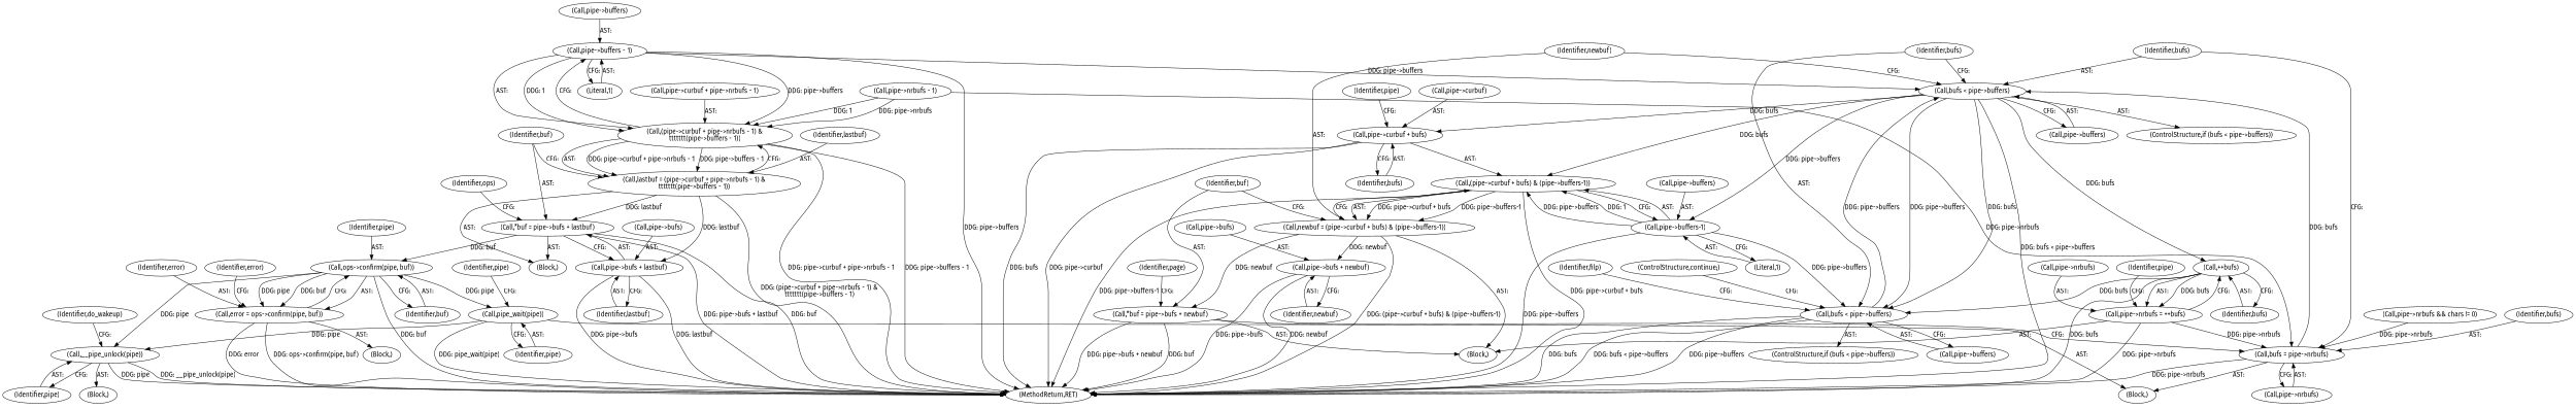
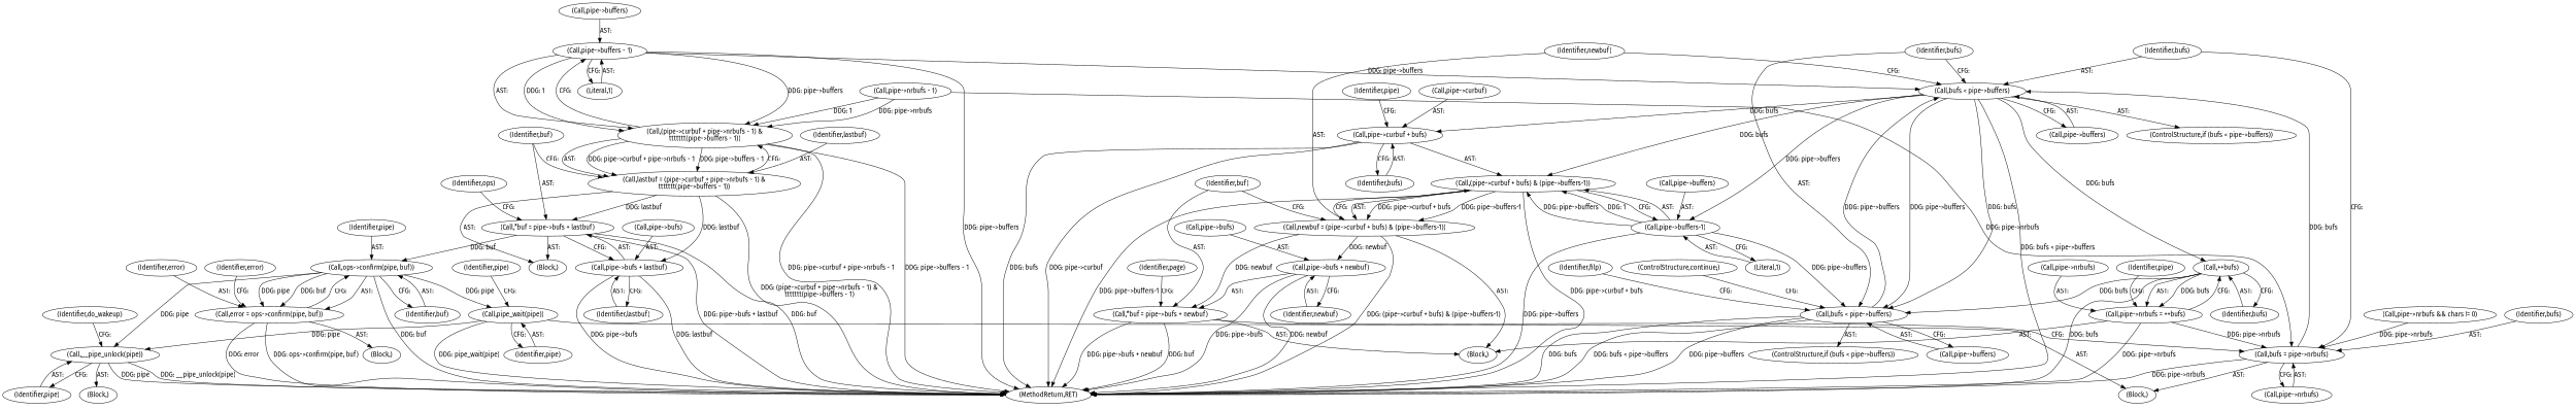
  digraph {
    fontname="Fira Sans"
    node [fontname="Fira Sans"]
    edge [fontname="Fira Sans"]
    n1 [label="(Call,pipe->buffers - 1)"]
    n2 [label="(Call,(pipe->curbuf + pipe->nrbufs - 1) &\n\t\t\t\t\t\t\t(pipe->buffers - 1))"]
    n3 [label="(Call,bufs < pipe->buffers)"]
    n4 [label="(Literal,1)"]
    n5 [label="(MethodReturn,RET)"]
    n6 [label="(Call,lastbuf = (pipe->curbuf + pipe->nrbufs - 1) &\n\t\t\t\t\t\t\t(pipe->buffers - 1))"]
    n7 [label="(Call,(pipe->curbuf + bufs) & (pipe->buffers-1))"]
    n8 [label="(Call,pipe->curbuf + bufs)"]
    n9 [label="(Call,pipe->buffers-1)"]
    n10 [label="(Call,bufs < pipe->buffers)"]
    n11 [label="(Call,++bufs)"]
    n12 [label="(Call,pipe->buffers)"]
    n13 [label="(ControlStructure,if (bufs < pipe->buffers))"]
    n14 [label="(Call,*buf = pipe->bufs + lastbuf)"]
    n15 [label="(Call,pipe->bufs + lastbuf)"]
    n16 [label="(Block,)"]
    n17 [label="(Call,ops->confirm(pipe, buf))"]
    n18 [label="(Identifier,lastbuf)"]
    n19 [label="(Call,error = ops->confirm(pipe, buf))"]
    n20 [label="(Call,pipe_wait(pipe))"]
    n21 [label="(Call,__pipe_unlock(pipe))"]
    n22 [label="(Identifier,buf)"]
    n23 [label="(Block,)"]
    n24 [label="(Block,)"]
    n25 [label="(Identifier,pipe)"]
    n26 [label="(Identifier,pipe)"]
    n27 [label="(Block,)"]
    n28 [label="(Call,newbuf = (pipe->curbuf + bufs) & (pipe->buffers-1))"]
    n29 [label="(Identifier,bufs)"]
    n30 [label="(Literal,1)"]
    n31 [label="(ControlStructure,if (bufs < pipe->buffers))"]
    n32 [label="(Call,pipe->buffers)"]
    n33 [label="(Call,pipe->nrbufs = ++bufs)"]
    n34 [label="(Identifier,bufs)"]
    n35 [label="(Call,*buf = pipe->bufs + newbuf)"]
    n36 [label="(Call,pipe->bufs + newbuf)"]
    n37 [label="(Block,)"]
    n38 [label="(Call,bufs = pipe->nrbufs)"]
    n39 [label="(Identifier,newbuf)"]
    n40 [label="(Call,pipe->nrbufs)"]
    n41 [label="(Identifier,bufs)"]
-   n42 [label="(Call,pipe->curbuf + pipe->nrbufs - 1)"]
    n43 [label="(Call,pipe->buffers)"]
    n44 [label="(Identifier,newbuf)"]
    n45 [label="(Identifier,pipe)"]
    n46 [label="(Identifier,lastbuf)"]
    n47 [label="(Identifier,pipe)"]
    n48 [label="(Identifier,ops)"]
    n49 [label="(Call,pipe->bufs)"]
    n50 [label="(Identifier,filp)"]
    n51 [label="(Identifier,error)"]
    n52 [label="(Call,pipe->nrbufs)"]
    n53 [label="(Call,pipe->bufs)"]
    n54 [label="(Identifier,buf)"]
    n55 [label="(Identifier,pipe)"]
    n56 [label="(ControlStructure,continue;)"]
    n57 [label="(Identifier,pipe)"]
    n58 [label="(Identifier,bufs)"]
    n59 [label="(Identifier,page)"]
    n60 [label="(Identifier,error)"]
    n61 [label="(Call,pipe->curbuf)"]
    n62 [label="(Call,pipe->nrbufs && chars != 0)"]
    n63 [label="(Call,pipe->nrbufs - 1)"]
    n64 [label="(Identifier,do_wakeup)"]
    n65 [label="(Call,pipe->buffers)"]
    n66 [label="(Identifier,bufs)"]
    n67 [label="(Identifier,buf)"]
    n1 -> n2 [label="AST: "]
    n1 -> n2 [label="DDG: pipe->buffers"]
    n1 -> n2 [label="DDG: 1"]
    n1 -> n3 [label="DDG: pipe->buffers"]
    n1 -> n4 [label="CFG: "]
    n1 -> n5 [label="DDG: pipe->buffers"]
    n2 -> n1 [label="CFG: "]
    n2 -> n5 [label="DDG: pipe->curbuf + pipe->nrbufs - 1"]
    n2 -> n5 [label="DDG: pipe->buffers - 1"]
    n2 -> n6 [label="AST: "]
    n2 -> n6 [label="DDG: pipe->curbuf + pipe->nrbufs - 1"]
    n2 -> n6 [label="DDG: pipe->buffers - 1"]
    n3 -> n5 [label="DDG: bufs < pipe->buffers"]
    n3 -> n7 [label="DDG: bufs"]
    n3 -> n8 [label="DDG: bufs"]
    n3 -> n9 [label="DDG: pipe->buffers"]
    n3 -> n10 [label="DDG: bufs"]
    n3 -> n10 [label="DDG: pipe->buffers"]
    n3 -> n11 [label="DDG: bufs"]
    n3 -> n12 [label="CFG: "]
    n3 -> n13 [label="AST: "]
    n4 -> n1 [label="AST: "]
    n6 -> n2 [label="CFG: "]
    n6 -> n5 [label="DDG: (pipe->curbuf + pipe->nrbufs - 1) &\n\t\t\t\t\t\t\t(pipe->buffers - 1)"]
    n6 -> n14 [label="DDG: lastbuf"]
    n6 -> n15 [label="DDG: lastbuf"]
    n6 -> n16 [label="AST: "]
    n7 -> n5 [label="DDG: pipe->curbuf + bufs"]
    n7 -> n5 [label="DDG: pipe->buffers-1"]
    n7 -> n9 [label="CFG: "]
    n7 -> n28 [label="AST: "]
    n7 -> n28 [label="DDG: pipe->curbuf + bufs"]
    n7 -> n28 [label="DDG: pipe->buffers-1"]
    n8 -> n5 [label="DDG: bufs"]
    n8 -> n5 [label="DDG: pipe->curbuf"]
    n8 -> n7 [label="AST: "]
    n8 -> n29 [label="CFG: "]
    n9 -> n5 [label="DDG: pipe->buffers"]
    n9 -> n7 [label="AST: "]
    n9 -> n7 [label="DDG: pipe->buffers"]
    n9 -> n7 [label="DDG: 1"]
    n9 -> n10 [label="DDG: pipe->buffers"]
    n9 -> n30 [label="CFG: "]
    n10 -> n3 [label="DDG: pipe->buffers"]
    n10 -> n5 [label="DDG: pipe->buffers"]
    n10 -> n5 [label="DDG: bufs < pipe->buffers"]
    n10 -> n5 [label="DDG: bufs"]
    n10 -> n31 [label="AST: "]
    n10 -> n32 [label="CFG: "]
    n11 -> n5 [label="DDG: bufs"]
    n11 -> n10 [label="DDG: bufs"]
    n11 -> n33 [label="AST: "]
    n11 -> n33 [label="DDG: bufs"]
    n11 -> n34 [label="CFG: "]
    n12 -> n3 [label="AST: "]
    n14 -> n5 [label="DDG: pipe->bufs + lastbuf"]
    n14 -> n5 [label="DDG: buf"]
    n14 -> n15 [label="CFG: "]
    n14 -> n16 [label="AST: "]
    n14 -> n17 [label="DDG: buf"]
    n15 -> n5 [label="DDG: lastbuf"]
    n15 -> n5 [label="DDG: pipe->bufs"]
    n15 -> n14 [label="AST: "]
    n15 -> n18 [label="CFG: "]
    n17 -> n5 [label="DDG: buf"]
    n17 -> n19 [label="AST: "]
    n17 -> n19 [label="DDG: pipe"]
    n17 -> n19 [label="DDG: buf"]
    n17 -> n20 [label="DDG: pipe"]
    n17 -> n21 [label="DDG: pipe"]
    n17 -> n22 [label="CFG: "]
    n18 -> n15 [label="AST: "]
    n19 -> n5 [label="DDG: error"]
    n19 -> n5 [label="DDG: ops->confirm(pipe, buf)"]
    n19 -> n17 [label="CFG: "]
    n19 -> n23 [label="AST: "]
    n20 -> n5 [label="DDG: pipe_wait(pipe)"]
    n20 -> n21 [label="DDG: pipe"]
    n20 -> n24 [label="AST: "]
    n20 -> n25 [label="CFG: "]
    n21 -> n5 [label="DDG: pipe"]
    n21 -> n5 [label="DDG: __pipe_unlock(pipe)"]
    n21 -> n26 [label="CFG: "]
    n21 -> n27 [label="AST: "]
    n22 -> n17 [label="AST: "]
    n25 -> n20 [label="AST: "]
    n26 -> n21 [label="AST: "]
    n28 -> n5 [label="DDG: (pipe->curbuf + bufs) & (pipe->buffers-1)"]
    n28 -> n7 [label="CFG: "]
    n28 -> n35 [label="DDG: newbuf"]
    n28 -> n36 [label="DDG: newbuf"]
    n28 -> n37 [label="AST: "]
    n29 -> n8 [label="AST: "]
    n30 -> n9 [label="AST: "]
    n32 -> n10 [label="AST: "]
    n33 -> n5 [label="DDG: pipe->nrbufs"]
    n33 -> n11 [label="CFG: "]
    n33 -> n37 [label="AST: "]
    n33 -> n38 [label="DDG: pipe->nrbufs"]
    n34 -> n11 [label="AST: "]
    n35 -> n5 [label="DDG: buf"]
    n35 -> n5 [label="DDG: pipe->bufs + newbuf"]
    n35 -> n37 [label="AST: "]
    n35 -> n38 [label="CFG: "]
    n36 -> n5 [label="DDG: newbuf"]
    n36 -> n5 [label="DDG: pipe->bufs"]
+   n36 -> n35 [label="AST: "]
    n36 -> n39 [label="CFG: "]
    n38 -> n3 [label="DDG: bufs"]
    n38 -> n5 [label="DDG: pipe->nrbufs"]
    n38 -> n24 [label="AST: "]
    n38 -> n40 [label="CFG: "]
    n39 -> n36 [label="AST: "]
    n40 -> n38 [label="AST: "]
    n41 -> n3 [label="AST: "]
    n41 -> n38 [label="CFG: "]
-   n42 -> n2 [label="AST: "]
    n43 -> n1 [label="AST: "]
    n44 -> n3 [label="CFG: "]
    n44 -> n28 [label="AST: "]
    n45 -> n17 [label="AST: "]
    n46 -> n6 [label="AST: "]
    n47 -> n20 [label="CFG: "]
    n48 -> n14 [label="CFG: "]
    n49 -> n36 [label="AST: "]
    n50 -> n10 [label="CFG: "]
    n51 -> n19 [label="CFG: "]
    n52 -> n33 [label="AST: "]
    n53 -> n15 [label="AST: "]
    n54 -> n6 [label="CFG: "]
    n54 -> n14 [label="AST: "]
    n55 -> n33 [label="CFG: "]
    n56 -> n10 [label="CFG: "]
    n57 -> n8 [label="CFG: "]
    n58 -> n3 [label="CFG: "]
    n58 -> n10 [label="AST: "]
    n59 -> n35 [label="CFG: "]
    n60 -> n19 [label="AST: "]
    n61 -> n8 [label="AST: "]
    n62 -> n38 [label="DDG: pipe->nrbufs"]
    n63 -> n2 [label="DDG: pipe->nrbufs"]
    n63 -> n2 [label="DDG: 1"]
    n63 -> n38 [label="DDG: pipe->nrbufs"]
    n64 -> n21 [label="CFG: "]
    n65 -> n9 [label="AST: "]
    n66 -> n38 [label="AST: "]
    n67 -> n28 [label="CFG: "]
    n67 -> n35 [label="AST: "]
  }
